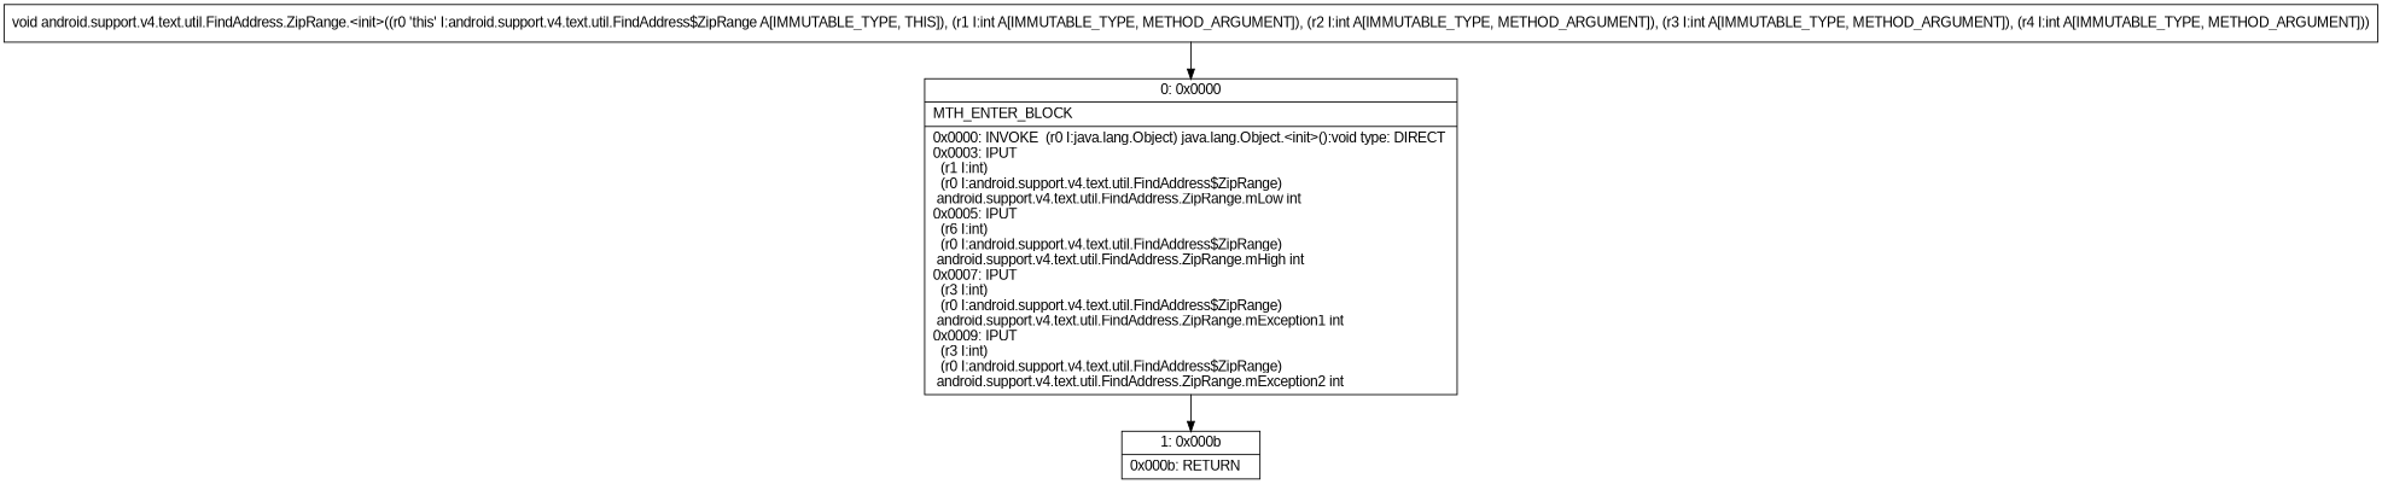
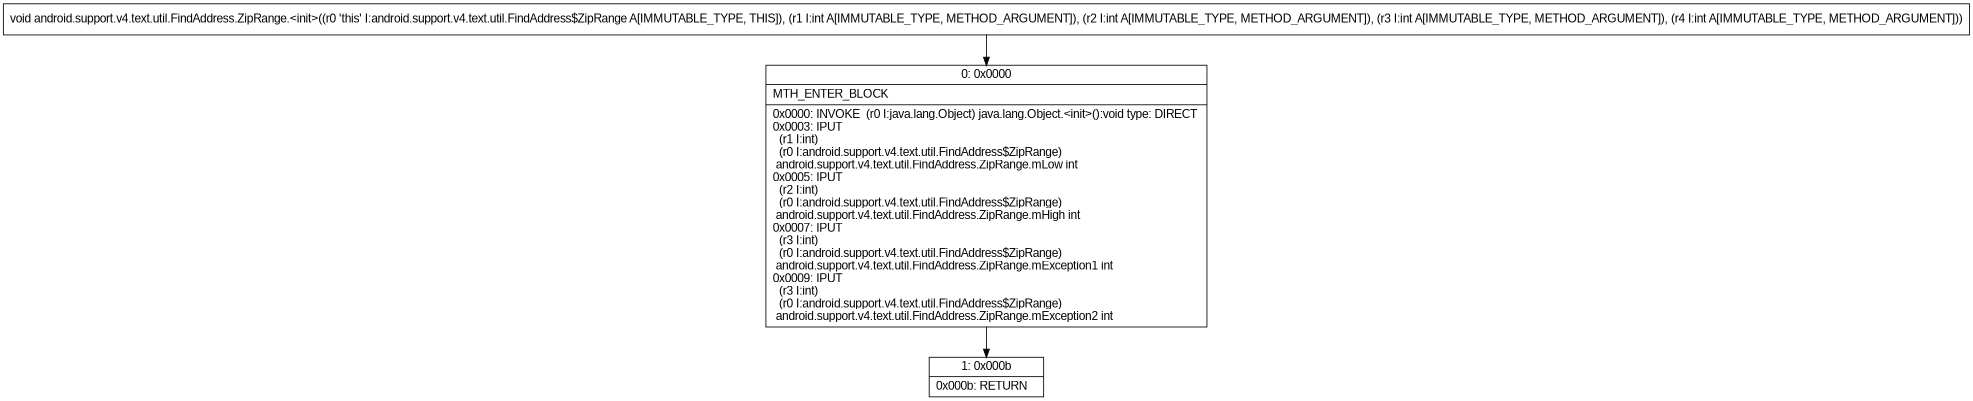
  digraph {
    fontname="Liberation Sans"
    node [shape=record fontname="Liberation Sans"]
    edge [fontname="Liberation Sans"]
-   n1 [label="{0\:\ 0x0000|MTH_ENTER_BLOCK\l|0x0000: INVOKE  (r0 I:java.lang.Object) java.lang.Object.\<init\>():void type: DIRECT \l0x0003: IPUT  \l  (r1 I:int)\l  (r0 I:android.support.v4.text.util.FindAddress$ZipRange)\l android.support.v4.text.util.FindAddress.ZipRange.mLow int \l0x0005: IPUT  \l  (r6 I:int)\l  (r0 I:android.support.v4.text.util.FindAddress$ZipRange)\l android.support.v4.text.util.FindAddress.ZipRange.mHigh int \l0x0007: IPUT  \l  (r3 I:int)\l  (r0 I:android.support.v4.text.util.FindAddress$ZipRange)\l android.support.v4.text.util.FindAddress.ZipRange.mException1 int \l0x0009: IPUT  \l  (r3 I:int)\l  (r0 I:android.support.v4.text.util.FindAddress$ZipRange)\l android.support.v4.text.util.FindAddress.ZipRange.mException2 int \l}"]
+   n1 [label="{0\:\ 0x0000|MTH_ENTER_BLOCK\l|0x0000: INVOKE  (r0 I:java.lang.Object) java.lang.Object.\<init\>():void type: DIRECT \l0x0003: IPUT  \l  (r1 I:int)\l  (r0 I:android.support.v4.text.util.FindAddress$ZipRange)\l android.support.v4.text.util.FindAddress.ZipRange.mLow int \l0x0005: IPUT  \l  (r2 I:int)\l  (r0 I:android.support.v4.text.util.FindAddress$ZipRange)\l android.support.v4.text.util.FindAddress.ZipRange.mHigh int \l0x0007: IPUT  \l  (r3 I:int)\l  (r0 I:android.support.v4.text.util.FindAddress$ZipRange)\l android.support.v4.text.util.FindAddress.ZipRange.mException1 int \l0x0009: IPUT  \l  (r3 I:int)\l  (r0 I:android.support.v4.text.util.FindAddress$ZipRange)\l android.support.v4.text.util.FindAddress.ZipRange.mException2 int \l}"]
    n2 [label="{1\:\ 0x000b|0x000b: RETURN   \l}"]
    n3 [label="{void android.support.v4.text.util.FindAddress.ZipRange.\<init\>((r0 'this' I:android.support.v4.text.util.FindAddress$ZipRange A[IMMUTABLE_TYPE, THIS]), (r1 I:int A[IMMUTABLE_TYPE, METHOD_ARGUMENT]), (r2 I:int A[IMMUTABLE_TYPE, METHOD_ARGUMENT]), (r3 I:int A[IMMUTABLE_TYPE, METHOD_ARGUMENT]), (r4 I:int A[IMMUTABLE_TYPE, METHOD_ARGUMENT])) }"]
    n1 -> n2
    n3 -> n1
  }
